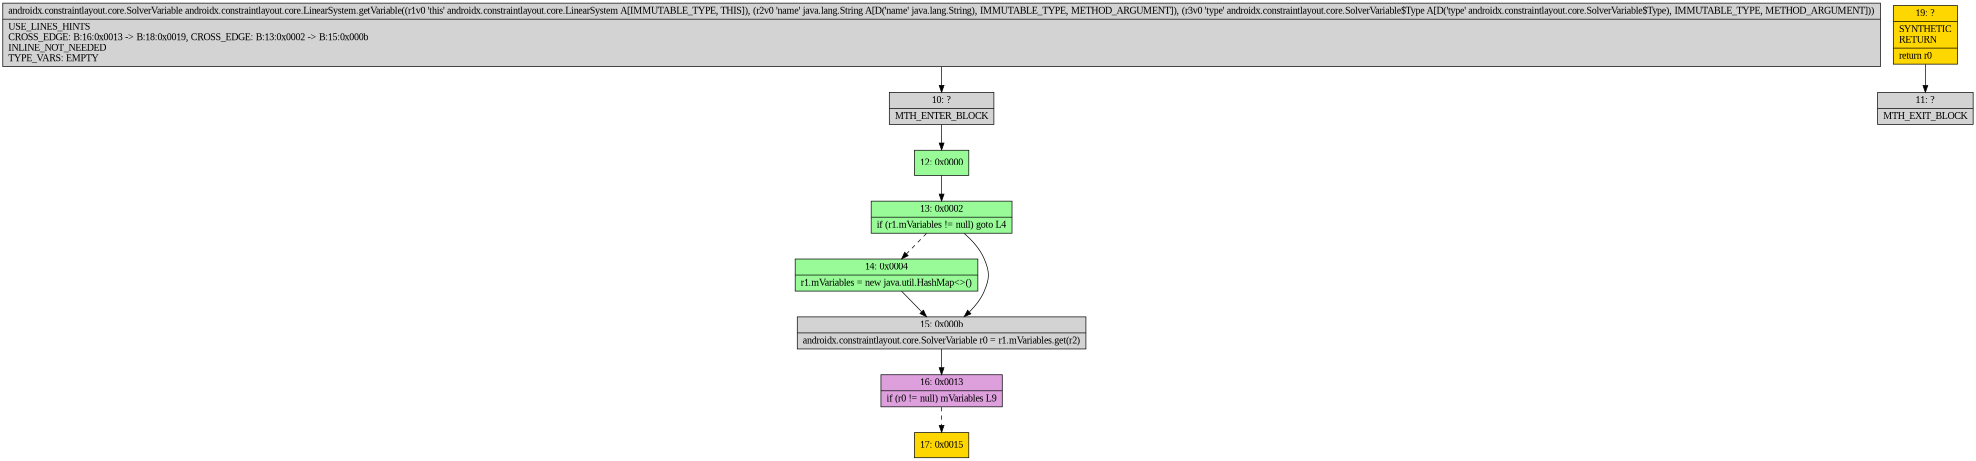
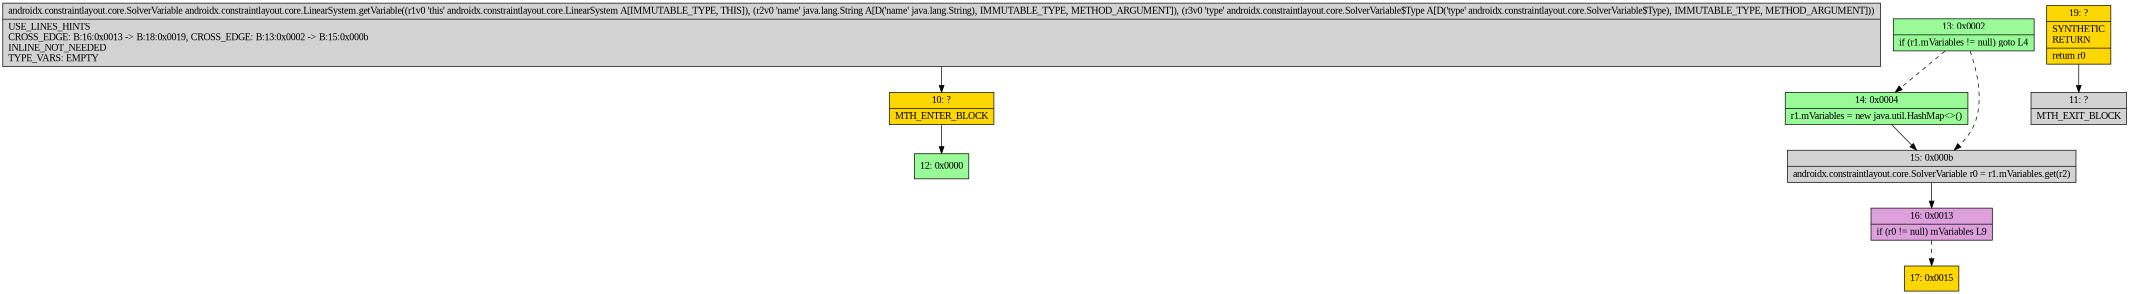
  digraph {
    fontname="Liberation Serif"
    node [fillcolor=gold fontname="Liberation Serif" shape=record style=filled]
    edge [fontname="Liberation Serif"]
-   n1 [fillcolor=lightgrey label="{10\:\ ?|MTH_ENTER_BLOCK\l}"]
+   n1 [label="{10\:\ ?|MTH_ENTER_BLOCK\l}"]
    n2 [fillcolor=palegreen label="{12\:\ 0x0000}"]
    n3 [fillcolor=palegreen label="{13\:\ 0x0002|if (r1.mVariables != null) goto L4\l}"]
    n4 [fillcolor=palegreen label="{14\:\ 0x0004|r1.mVariables = new java.util.HashMap\<\>()\l}"]
    n5 [fillcolor=lightgrey label="{15\:\ 0x000b|androidx.constraintlayout.core.SolverVariable r0 = r1.mVariables.get(r2)\l}"]
    n6 [fillcolor=plum label="{16\:\ 0x0013|if (r0 != null) mVariables L9\l}"]
    n7 [label="{17\:\ 0x0015}"]
    n8 [label="{19\:\ ?|SYNTHETIC\lRETURN\l|return r0\l}"]
    n9 [fillcolor=lightgrey label="{11\:\ ?|MTH_EXIT_BLOCK\l}"]
    n10 [fillcolor=lightgrey label="{androidx.constraintlayout.core.SolverVariable androidx.constraintlayout.core.LinearSystem.getVariable((r1v0 'this' androidx.constraintlayout.core.LinearSystem A[IMMUTABLE_TYPE, THIS]), (r2v0 'name' java.lang.String A[D('name' java.lang.String), IMMUTABLE_TYPE, METHOD_ARGUMENT]), (r3v0 'type' androidx.constraintlayout.core.SolverVariable$Type A[D('type' androidx.constraintlayout.core.SolverVariable$Type), IMMUTABLE_TYPE, METHOD_ARGUMENT]))  | USE_LINES_HINTS\lCROSS_EDGE: B:16:0x0013 \-\> B:18:0x0019, CROSS_EDGE: B:13:0x0002 \-\> B:15:0x000b\lINLINE_NOT_NEEDED\lTYPE_VARS: EMPTY\l}"]
    n1 -> n2
-   n2 -> n3
    n3 -> n4 [style=dashed]
-   n3 -> n5
+   n3 -> n5 [style=dashed]
    n4 -> n5
    n5 -> n6
    n6 -> n7 [style=dashed]
    n8 -> n9
    n10 -> n1
  }
